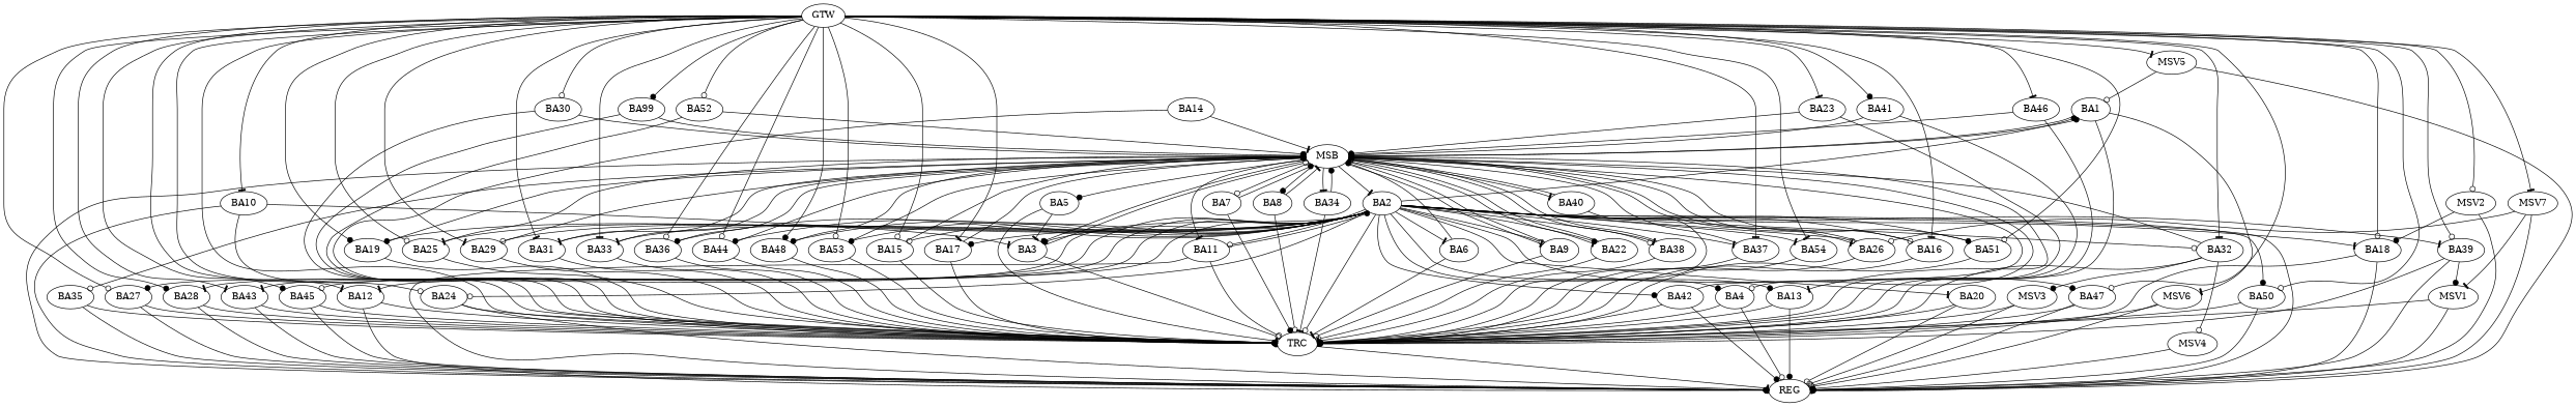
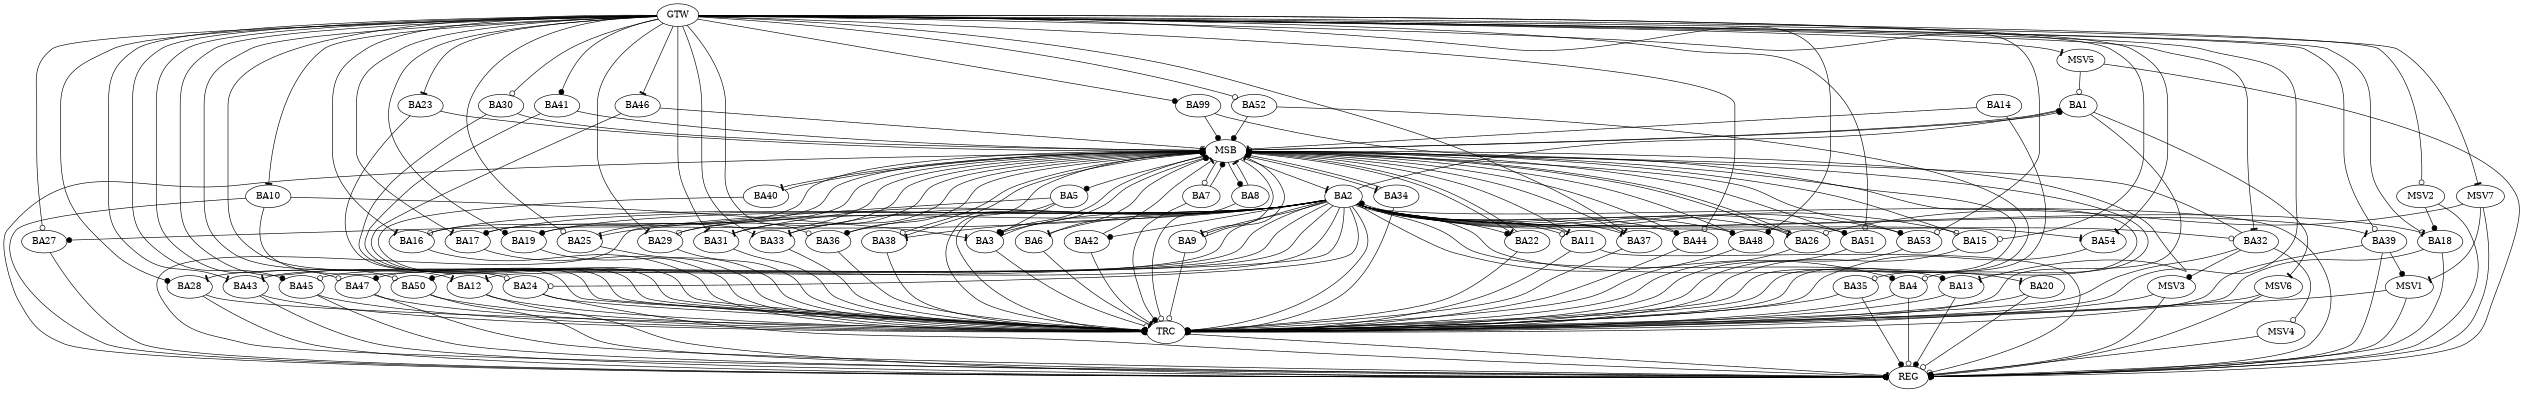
  strict digraph {
    fontname="DejaVu Serif"
    node [fontname="DejaVu Serif"]
    edge [arrowhead=tee fontname="DejaVu Serif"]
    n1 [label=BA1]
    n2 [label=MSB]
    n3 [label=TRC]
    n4 [label=MSV6]
    n5 [label=BA2]
    n6 [label=BA3]
    n7 [label=BA4]
    n8 [label=BA9]
    n9 [label=BA11]
    n10 [label=BA13]
    n11 [label=BA22]
    n12 [label=BA26]
    n13 [label=BA38]
    n14 [label=REG]
    n15 [label=BA5]
    n16 [label=BA7]
    n17 [label=BA8]
    n18 [label=BA34]
    n19 [label=BA35]
    n20 [label=BA40]
    n21 [label=BA6]
    n22 [label=BA12]
    n23 [label=BA15]
    n24 [label=BA16]
    n25 [label=BA17]
    n26 [label=BA18]
    n27 [label=BA19]
    n28 [label=BA20]
    n29 [label=BA24]
    n30 [label=BA25]
    n31 [label=BA27]
    n32 [label=BA28]
    n33 [label=BA29]
    n34 [label=BA31]
    n35 [label=BA32]
    n36 [label=BA33]
    n37 [label=BA36]
    n38 [label=BA37]
    n39 [label=BA39]
    n40 [label=BA42]
    n41 [label=BA43]
    n42 [label=BA44]
    n43 [label=BA45]
    n44 [label=BA47]
    n45 [label=BA48]
    n46 [label=BA50]
    n47 [label=BA51]
    n48 [label=BA53]
    n49 [label=BA54]
    n50 [label=MSV3]
    n51 [label=MSV4]
    n52 [label=MSV1]
    n53 [label=BA10]
    n54 [label=BA14]
    n55 [label=BA23]
    n56 [label=BA30]
    n57 [label=BA41]
    n58 [label=BA46]
    n59 [label=BA99]
    n60 [label=BA52]
    n61 [label=GTW]
    n62 [label=MSV2]
    n63 [label=MSV5]
    n64 [label=MSV7]
    n1 -> n2 [arrowhead=odot]
    n1 -> n3
    n1 -> n4
    n2 -> n1 [arrowhead=dot]
    n2 -> n5
    n2 -> n6 [arrowhead=dot]
    n2 -> n7 [arrowhead=odot]
    n2 -> n8
    n2 -> n9
    n2 -> n10
    n2 -> n11
    n2 -> n12
    n2 -> n13 [arrowhead=odot]
    n2 -> n14
    n2 -> n15 [arrowhead=dot]
    n2 -> n16 [arrowhead=odot]
    n2 -> n17 [arrowhead=dot]
    n2 -> n18
    n2 -> n19 [arrowhead=odot]
    n2 -> n20
    n3 -> n14
    n4 -> n3 [arrowhead=dot]
    n4 -> n14 [arrowhead=odot]
    n5 -> n1 [arrowhead=dot]
    n5 -> n3 [arrowhead=odot]
    n5 -> n6 [arrowhead=dot]
    n5 -> n7 [arrowhead=dot]
    n5 -> n8 [arrowhead=odot]
    n5 -> n9 [arrowhead=odot]
    n5 -> n10 [arrowhead=dot]
    n5 -> n11 [arrowhead=dot]
    n5 -> n12 [arrowhead=odot]
    n5 -> n13
    n5 -> n14 [arrowhead=odot]
    n5 -> n21
    n5 -> n22
    n5 -> n23 [arrowhead=odot]
    n5 -> n24 [arrowhead=odot]
    n5 -> n25 [arrowhead=dot]
    n5 -> n26
    n5 -> n27 [arrowhead=dot]
    n5 -> n28
    n5 -> n29 [arrowhead=odot]
    n5 -> n30
    n5 -> n31 [arrowhead=dot]
    n5 -> n32
    n5 -> n33 [arrowhead=odot]
    n5 -> n34
    n5 -> n35 [arrowhead=odot]
    n5 -> n36
    n5 -> n37 [arrowhead=dot]
    n5 -> n38
    n5 -> n39
    n5 -> n40 [arrowhead=dot]
    n5 -> n41
    n5 -> n42 [arrowhead=dot]
    n5 -> n43 [arrowhead=odot]
    n5 -> n44 [arrowhead=dot]
    n5 -> n45 [arrowhead=dot]
    n5 -> n46 [arrowhead=dot]
    n5 -> n47 [arrowhead=dot]
    n5 -> n48 [arrowhead=dot]
    n5 -> n49
    n6 -> n2 [arrowhead=odot]
    n6 -> n3 [arrowhead=odot]
    n7 -> n3 [arrowhead=dot]
    n7 -> n14 [arrowhead=odot]
    n8 -> n2
    n8 -> n3 [arrowhead=odot]
    n9 -> n3 [arrowhead=odot]
    n9 -> n5 [arrowhead=dot]
    n9 -> n14 [arrowhead=odot]
    n10 -> n3 [arrowhead=dot]
    n10 -> n14 [arrowhead=dot]
    n11 -> n2 [arrowhead=odot]
    n11 -> n3 [arrowhead=odot]
    n12 -> n2 [arrowhead=dot]
    n12 -> n3
    n13 -> n2
    n13 -> n3
    n15 -> n3
    n15 -> n6
-   n40 -> n14 [arrowhead=dot]
+   n15 -> n14 [arrowhead=dot]
    n16 -> n2 [arrowhead=dot]
    n16 -> n3 [arrowhead=dot]
    n17 -> n2
    n17 -> n3 [arrowhead=odot]
    n18 -> n2 [arrowhead=dot]
    n18 -> n3
    n19 -> n3 [arrowhead=odot]
    n19 -> n14 [arrowhead=dot]
    n20 -> n2 [arrowhead=odot]
    n20 -> n3 [arrowhead=odot]
    n21 -> n2 [arrowhead=dot]
    n21 -> n3
    n22 -> n3
    n22 -> n14 [arrowhead=dot]
    n23 -> n2
    n23 -> n3 [arrowhead=dot]
    n24 -> n2
    n24 -> n3 [arrowhead=odot]
    n25 -> n2 [arrowhead=odot]
    n25 -> n3
    n26 -> n3 [arrowhead=odot]
    n26 -> n14 [arrowhead=dot]
    n27 -> n2 [arrowhead=dot]
    n27 -> n3
    n28 -> n3
    n28 -> n14 [arrowhead=odot]
    n29 -> n3 [arrowhead=odot]
    n29 -> n14
    n30 -> n2 [arrowhead=dot]
    n30 -> n3 [arrowhead=odot]
-   n31 -> n3
+   n2 -> n3
    n31 -> n14 [arrowhead=odot]
    n32 -> n3
    n32 -> n14 [arrowhead=odot]
    n33 -> n2
    n33 -> n3
    n34 -> n2 [arrowhead=odot]
    n34 -> n3 [arrowhead=dot]
    n35 -> n2 [arrowhead=odot]
    n35 -> n3 [arrowhead=dot]
    n35 -> n50 [arrowhead=dot]
    n35 -> n51 [arrowhead=odot]
    n36 -> n2 [arrowhead=dot]
    n36 -> n3
    n37 -> n2 [arrowhead=odot]
    n37 -> n3
    n38 -> n2 [arrowhead=dot]
    n38 -> n3 [arrowhead=dot]
    n39 -> n3 [arrowhead=odot]
    n39 -> n14 [arrowhead=odot]
    n39 -> n52 [arrowhead=dot]
    n40 -> n2
    n40 -> n3
    n41 -> n3 [arrowhead=dot]
    n41 -> n14 [arrowhead=dot]
    n42 -> n2 [arrowhead=dot]
    n42 -> n3 [arrowhead=dot]
    n43 -> n3 [arrowhead=dot]
    n43 -> n14 [arrowhead=odot]
    n44 -> n3
    n44 -> n14 [arrowhead=odot]
    n45 -> n2 [arrowhead=odot]
    n45 -> n3 [arrowhead=odot]
    n46 -> n3 [arrowhead=dot]
    n46 -> n14 [arrowhead=dot]
    n47 -> n2 [arrowhead=odot]
    n47 -> n3
    n48 -> n2 [arrowhead=odot]
    n48 -> n3 [arrowhead=dot]
    n49 -> n3 [arrowhead=dot]
    n50 -> n3
    n50 -> n14 [arrowhead=odot]
    n51 -> n14 [arrowhead=dot]
    n52 -> n3 [arrowhead=dot]
    n52 -> n14 [arrowhead=dot]
    n53 -> n3 [arrowhead=odot]
    n53 -> n6
    n53 -> n14 [arrowhead=odot]
    n54 -> n2
    n54 -> n3 [arrowhead=odot]
    n55 -> n2 [arrowhead=dot]
    n55 -> n3 [arrowhead=dot]
    n56 -> n2 [arrowhead=odot]
    n56 -> n3
    n57 -> n2 [arrowhead=dot]
    n57 -> n3 [arrowhead=dot]
    n58 -> n2 [arrowhead=odot]
    n58 -> n3 [arrowhead=dot]
    n59 -> n2 [arrowhead=dot]
    n59 -> n3 [arrowhead=odot]
    n60 -> n2 [arrowhead=dot]
    n60 -> n3
    n61 -> n3
    n61 -> n22
    n61 -> n23 [arrowhead=odot]
    n61 -> n24
    n61 -> n25
    n61 -> n26 [arrowhead=odot]
    n61 -> n27 [arrowhead=dot]
    n61 -> n29 [arrowhead=odot]
    n61 -> n30 [arrowhead=odot]
    n61 -> n31 [arrowhead=odot]
    n61 -> n32 [arrowhead=dot]
    n61 -> n33
    n61 -> n34
    n61 -> n35
    n61 -> n36
    n61 -> n37 [arrowhead=odot]
    n61 -> n38
    n61 -> n39 [arrowhead=odot]
    n61 -> n41
    n61 -> n42 [arrowhead=odot]
    n61 -> n43 [arrowhead=dot]
    n61 -> n44 [arrowhead=odot]
    n61 -> n45 [arrowhead=dot]
    n61 -> n46 [arrowhead=odot]
    n61 -> n47 [arrowhead=odot]
    n61 -> n48 [arrowhead=odot]
    n61 -> n49
    n61 -> n53
    n61 -> n55
    n61 -> n56 [arrowhead=odot]
    n61 -> n57 [arrowhead=dot]
    n61 -> n58
    n61 -> n59 [arrowhead=dot]
    n61 -> n60 [arrowhead=odot]
    n61 -> n62 [arrowhead=odot]
    n61 -> n63
    n61 -> n64
    n62 -> n14 [arrowhead=odot]
    n62 -> n26 [arrowhead=dot]
    n63 -> n1 [arrowhead=odot]
    n63 -> n14
    n64 -> n12 [arrowhead=odot]
    n64 -> n14
    n64 -> n52
  }
